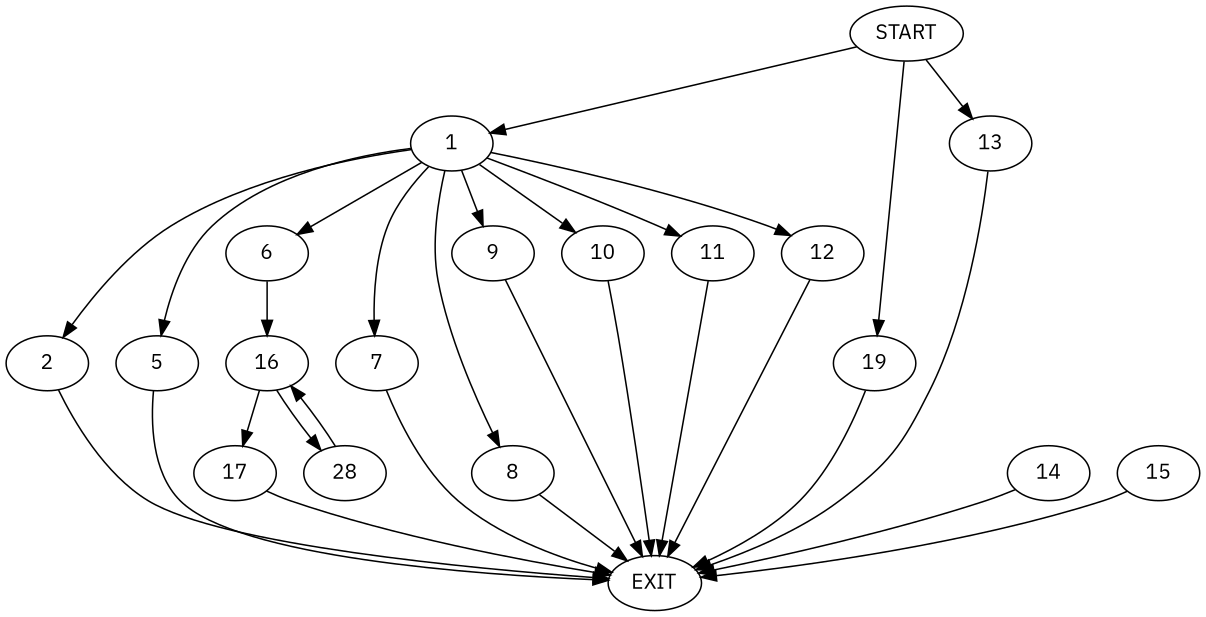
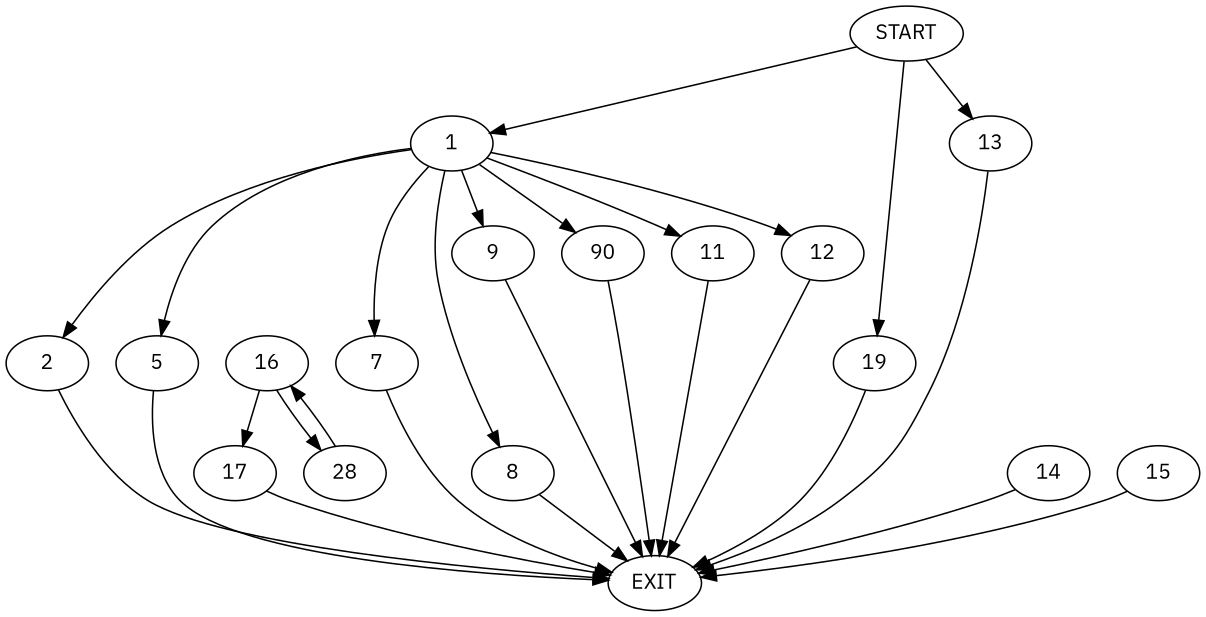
  digraph {
    fontname="IBM Plex Sans"
    node [fontname="IBM Plex Sans"]
    edge [fontname="IBM Plex Sans"]
    n1 [label=START]
    1
    19
    13
    2
    5
-   6
    7
    8
    9
-   10
+   10 [label=90]
    11
    12
    n14 [label=EXIT]
    16
    14
    15
    17
    n19 [label=28]
    n1 -> 1
    n1 -> 19
    n1 -> 13
    1 -> 2
    1 -> 5
-   1 -> 6
    1 -> 7
    1 -> 8
    1 -> 9
    1 -> 10
    1 -> 11
    1 -> 12
    19 -> n14
    13 -> n14
    2 -> n14
    5 -> n14
-   6 -> 16
    7 -> n14
    8 -> n14
    9 -> n14
    10 -> n14
    11 -> n14
    12 -> n14
    16 -> 17
    16 -> n19
    14 -> n14
    15 -> n14
    17 -> n14
    n19 -> 16
  }
